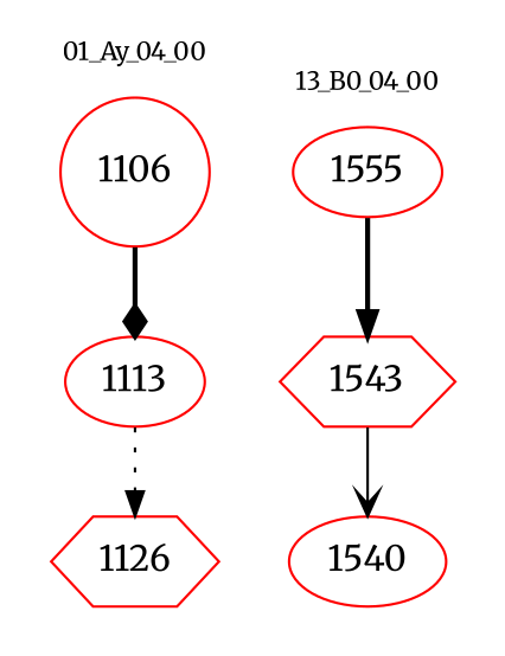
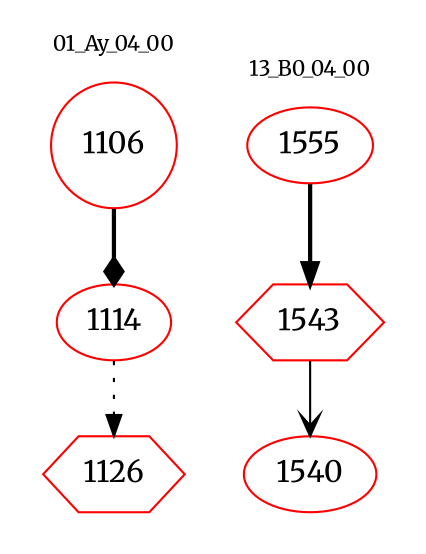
  digraph {
    fontname=Merriweather
    node [color=red fontname=Merriweather shape=ellipse]
    edge [arrowhead=normal color=black fontname=Merriweather style=bold]
-   n1 [label=1113]
+   n1 [label=1114]
    n2 [label=1106 shape=circle]
    n3 [label=1126 shape=hexagon]
    n4 [label=1543 shape=hexagon]
    n5 [label=1540]
    n6 [label=1555]
    subgraph cluster_1 {
      color=white
      fontsize=10
      label="01_Ay_04_00"
      n1
      n2
      n3
    }
    subgraph cluster_2 {
      color=white
      fontsize=10
      label="13_B0_04_00"
      n4
      n5
      n6
    }
    n1 -> n3 [style=dotted]
    n2 -> n1 [arrowhead=diamond]
    n4 -> n5 [arrowhead=vee style=solid]
    n6 -> n4
  }
